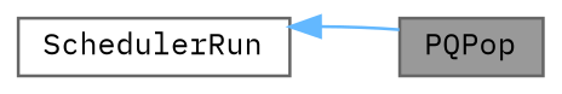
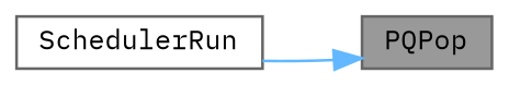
  digraph {
    rankdir=RL
    fontname="IBM Plex Mono"
    node [fontname="IBM Plex Mono" fontsize=10 shape=box style=filled]
    n1 [color=gray40 fillcolor=grey60 fontcolor=black height=0.2 label=PQPop width=0.4]
    n2 [color=grey40 fillcolor=white height=0.2 label=SchedulerRun width=0.4]
-   n2 -> n1 [color=steelblue1 dir=back fontname="IBM Plex Mono" fontsize=10 labelfontname=Helvetica labelfontsize=10 style=solid]
+   n1 -> n2 [color=steelblue1 dir=back fontname="IBM Plex Mono" fontsize=10 labelfontname=Helvetica labelfontsize=10 style=solid]
  }
